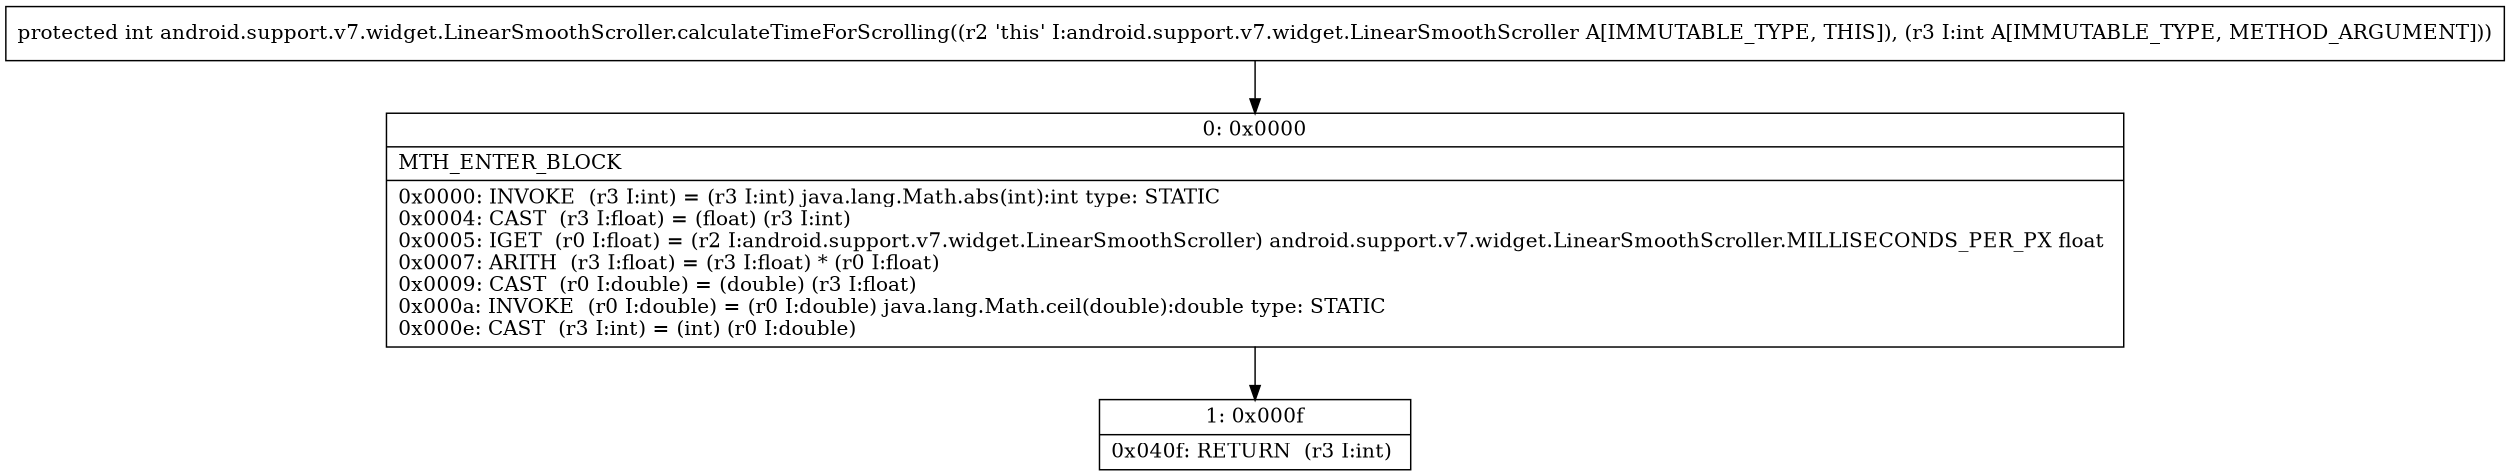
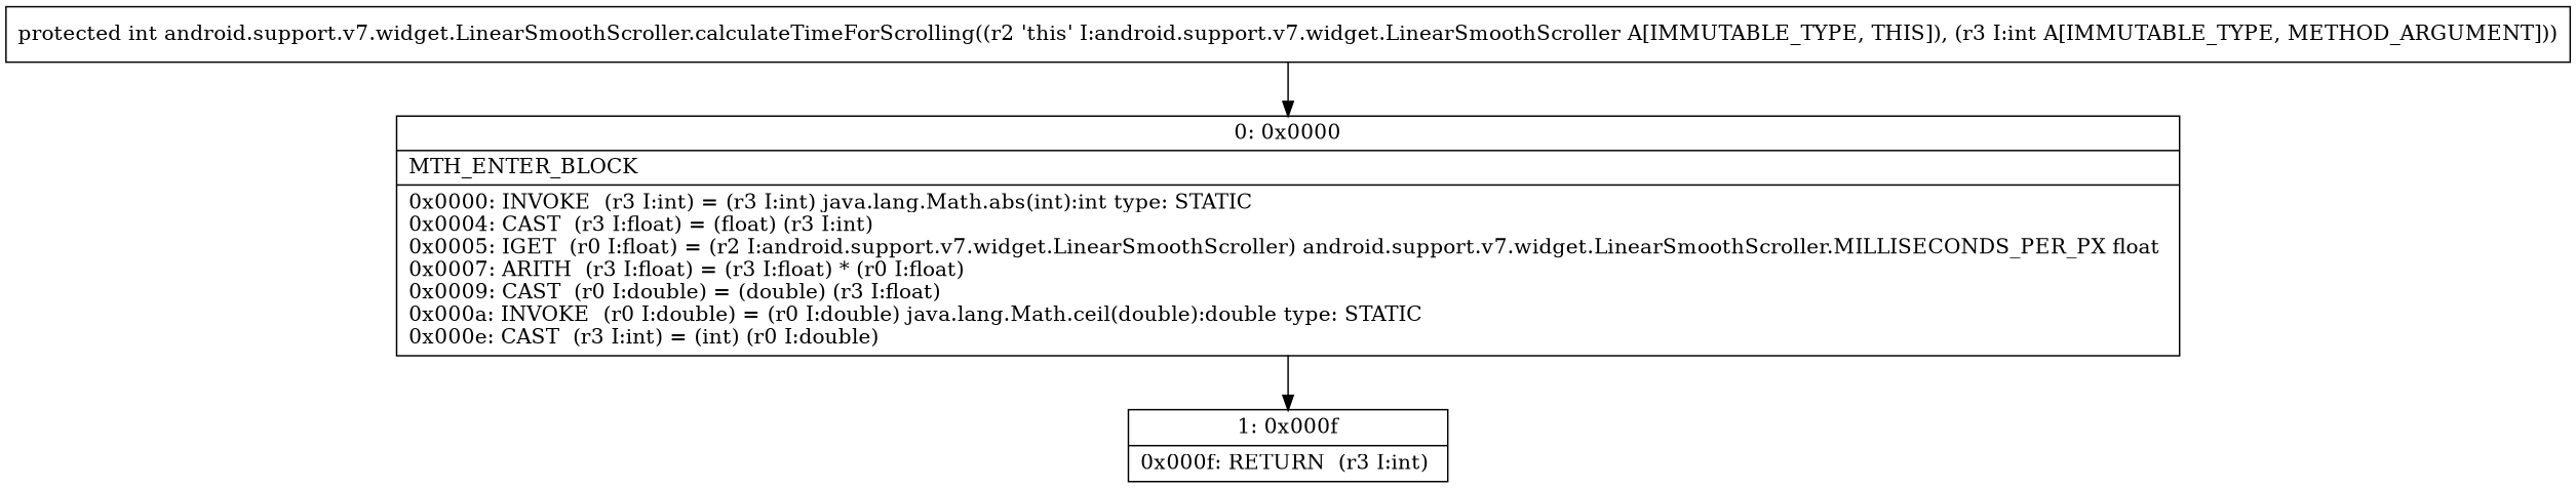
  digraph {
    fontname="DejaVu Serif"
    node [shape=record fontname="DejaVu Serif"]
    edge [fontname="DejaVu Serif"]
    n1 [label="{0\:\ 0x0000|MTH_ENTER_BLOCK\l|0x0000: INVOKE  (r3 I:int) = (r3 I:int) java.lang.Math.abs(int):int type: STATIC \l0x0004: CAST  (r3 I:float) = (float) (r3 I:int) \l0x0005: IGET  (r0 I:float) = (r2 I:android.support.v7.widget.LinearSmoothScroller) android.support.v7.widget.LinearSmoothScroller.MILLISECONDS_PER_PX float \l0x0007: ARITH  (r3 I:float) = (r3 I:float) * (r0 I:float) \l0x0009: CAST  (r0 I:double) = (double) (r3 I:float) \l0x000a: INVOKE  (r0 I:double) = (r0 I:double) java.lang.Math.ceil(double):double type: STATIC \l0x000e: CAST  (r3 I:int) = (int) (r0 I:double) \l}"]
-   n2 [label="{1\:\ 0x000f|0x040f: RETURN  (r3 I:int) \l}"]
+   n2 [label="{1\:\ 0x000f|0x000f: RETURN  (r3 I:int) \l}"]
    n3 [label="{protected int android.support.v7.widget.LinearSmoothScroller.calculateTimeForScrolling((r2 'this' I:android.support.v7.widget.LinearSmoothScroller A[IMMUTABLE_TYPE, THIS]), (r3 I:int A[IMMUTABLE_TYPE, METHOD_ARGUMENT])) }"]
    n1 -> n2
    n3 -> n1
  }
